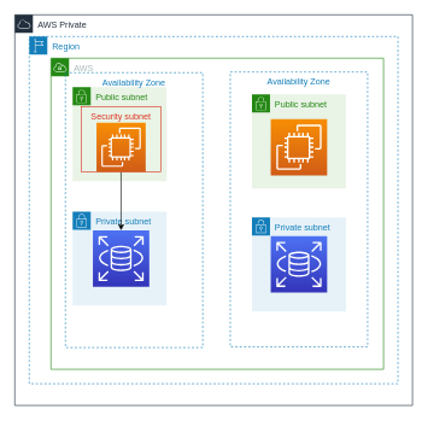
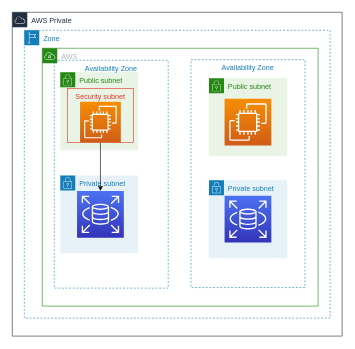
  <mxCell id="0" />
  <mxCell id="1" parent="0" />
  <mxCell id="2" value="AWS Private" style="points=[[0,0],[0.25,0],[0.5,0],[0.75,0],[1,0],[1,0.25],[1,0.5],[1,0.75],[1,1],[0.75,1],[0.5,1],[0.25,1],[0,1],[0,0.75],[0,0.5],[0,0.25]];outlineConnect=0;gradientColor=none;html=1;whiteSpace=wrap;fontSize=12;fontStyle=0;container=1;pointerEvents=0;collapsible=0;recursiveResize=0;shape=mxgraph.aws4.group;grIcon=mxgraph.aws4.group_aws_cloud;strokeColor=#232F3E;fillColor=none;verticalAlign=top;align=left;spacingLeft=30;fontColor=#232F3E;dashed=0;" parent="1" vertex="1"><mxGeometry x="20" y="20" width="550" height="540" as="geometry" /></mxCell>
- <mxCell id="3" value="Region" style="points=[[0,0],[0.25,0],[0.5,0],[0.75,0],[1,0],[1,0.25],[1,0.5],[1,0.75],[1,1],[0.75,1],[0.5,1],[0.25,1],[0,1],[0,0.75],[0,0.5],[0,0.25]];outlineConnect=0;gradientColor=none;html=1;whiteSpace=wrap;fontSize=12;fontStyle=0;container=1;pointerEvents=0;collapsible=0;recursiveResize=0;shape=mxgraph.aws4.group;grIcon=mxgraph.aws4.group_region;strokeColor=#147EBA;fillColor=none;verticalAlign=top;align=left;spacingLeft=30;fontColor=#147EBA;dashed=1;" parent="1" vertex="1"><mxGeometry x="40" y="50" width="510" height="480" as="geometry" /></mxCell>
+ <mxCell id="3" value="Zone" style="points=[[0,0],[0.25,0],[0.5,0],[0.75,0],[1,0],[1,0.25],[1,0.5],[1,0.75],[1,1],[0.75,1],[0.5,1],[0.25,1],[0,1],[0,0.75],[0,0.5],[0,0.25]];outlineConnect=0;gradientColor=none;html=1;whiteSpace=wrap;fontSize=12;fontStyle=0;container=1;pointerEvents=0;collapsible=0;recursiveResize=0;shape=mxgraph.aws4.group;grIcon=mxgraph.aws4.group_region;strokeColor=#147EBA;fillColor=none;verticalAlign=top;align=left;spacingLeft=30;fontColor=#147EBA;dashed=1;" parent="1" vertex="1"><mxGeometry x="40" y="50" width="510" height="480" as="geometry" /></mxCell>
  <mxCell id="4" value="AWS" style="points=[[0,0],[0.25,0],[0.5,0],[0.75,0],[1,0],[1,0.25],[1,0.5],[1,0.75],[1,1],[0.75,1],[0.5,1],[0.25,1],[0,1],[0,0.75],[0,0.5],[0,0.25]];outlineConnect=0;gradientColor=none;html=1;whiteSpace=wrap;fontSize=12;fontStyle=0;container=1;pointerEvents=0;collapsible=0;recursiveResize=0;shape=mxgraph.aws4.group;grIcon=mxgraph.aws4.group_vpc;strokeColor=#248814;fillColor=none;verticalAlign=top;align=left;spacingLeft=30;fontColor=#AAB7B8;dashed=0;" parent="1" vertex="1"><mxGeometry x="70" y="80" width="460" height="430" as="geometry" /></mxCell>
  <mxCell id="5" value="Private subnet" style="points=[[0,0],[0.25,0],[0.5,0],[0.75,0],[1,0],[1,0.25],[1,0.5],[1,0.75],[1,1],[0.75,1],[0.5,1],[0.25,1],[0,1],[0,0.75],[0,0.5],[0,0.25]];outlineConnect=0;gradientColor=none;html=1;whiteSpace=wrap;fontSize=12;fontStyle=0;container=1;pointerEvents=0;collapsible=0;recursiveResize=0;shape=mxgraph.aws4.group;grIcon=mxgraph.aws4.group_security_group;grStroke=0;strokeColor=#147EBA;fillColor=#E6F2F8;verticalAlign=top;align=left;spacingLeft=30;fontColor=#147EBA;dashed=0;" parent="4" vertex="1"><mxGeometry x="30" y="212" width="130" height="130" as="geometry" /></mxCell>
  <mxCell id="6" value="Public subnet" style="points=[[0,0],[0.25,0],[0.5,0],[0.75,0],[1,0],[1,0.25],[1,0.5],[1,0.75],[1,1],[0.75,1],[0.5,1],[0.25,1],[0,1],[0,0.75],[0,0.5],[0,0.25]];outlineConnect=0;gradientColor=none;html=1;whiteSpace=wrap;fontSize=12;fontStyle=0;container=1;pointerEvents=0;collapsible=0;recursiveResize=0;shape=mxgraph.aws4.group;grIcon=mxgraph.aws4.group_security_group;grStroke=0;strokeColor=#248814;fillColor=#E9F3E6;verticalAlign=top;align=left;spacingLeft=30;fontColor=#248814;dashed=0;" parent="4" vertex="1"><mxGeometry x="30" y="40" width="130" height="130" as="geometry" /></mxCell>
  <mxCell id="7" value="Availability Zone" style="fillColor=none;strokeColor=#147EBA;dashed=1;verticalAlign=top;fontStyle=0;fontColor=#147EBA;" parent="4" vertex="1"><mxGeometry x="20" y="20" width="190" height="380" as="geometry" /></mxCell>
  <mxCell id="8" value="" style="edgeStyle=none;rounded=0;orthogonalLoop=1;jettySize=auto;html=1;" parent="4" source="9" target="11" edge="1"><mxGeometry relative="1" as="geometry" /></mxCell>
  <mxCell id="9" value="Security subnet" style="fillColor=none;strokeColor=#DD3522;verticalAlign=top;fontStyle=0;fontColor=#DD3522;" parent="4" vertex="1"><mxGeometry x="42" y="67" width="110" height="90" as="geometry" /></mxCell>
  <mxCell id="10" value="" style="sketch=0;points=[[0,0,0],[0.25,0,0],[0.5,0,0],[0.75,0,0],[1,0,0],[0,1,0],[0.25,1,0],[0.5,1,0],[0.75,1,0],[1,1,0],[0,0.25,0],[0,0.5,0],[0,0.75,0],[1,0.25,0],[1,0.5,0],[1,0.75,0]];outlineConnect=0;fontColor=#232F3E;gradientColor=#F78E04;gradientDirection=north;fillColor=#D05C17;strokeColor=#ffffff;dashed=0;verticalLabelPosition=bottom;verticalAlign=top;align=center;html=1;fontSize=12;fontStyle=0;aspect=fixed;shape=mxgraph.aws4.resourceIcon;resIcon=mxgraph.aws4.ec2;" parent="4" vertex="1"><mxGeometry x="63" y="89" width="68" height="68" as="geometry" /></mxCell>
  <mxCell id="11" value="" style="sketch=0;points=[[0,0,0],[0.25,0,0],[0.5,0,0],[0.75,0,0],[1,0,0],[0,1,0],[0.25,1,0],[0.5,1,0],[0.75,1,0],[1,1,0],[0,0.25,0],[0,0.5,0],[0,0.75,0],[1,0.25,0],[1,0.5,0],[1,0.75,0]];outlineConnect=0;fontColor=#232F3E;gradientColor=#4D72F3;gradientDirection=north;fillColor=#3334B9;strokeColor=#ffffff;dashed=0;verticalLabelPosition=bottom;verticalAlign=top;align=center;html=1;fontSize=12;fontStyle=0;aspect=fixed;shape=mxgraph.aws4.resourceIcon;resIcon=mxgraph.aws4.rds;" parent="4" vertex="1"><mxGeometry x="58" y="238" width="78" height="78" as="geometry" /></mxCell>
  <mxCell id="12" value="Availability Zone" style="fillColor=none;strokeColor=#147EBA;dashed=1;verticalAlign=top;fontStyle=0;fontColor=#147EBA;" parent="1" vertex="1"><mxGeometry x="318" y="99" width="190" height="380" as="geometry" /></mxCell>
  <mxCell id="13" value="Public subnet" style="points=[[0,0],[0.25,0],[0.5,0],[0.75,0],[1,0],[1,0.25],[1,0.5],[1,0.75],[1,1],[0.75,1],[0.5,1],[0.25,1],[0,1],[0,0.75],[0,0.5],[0,0.25]];outlineConnect=0;gradientColor=none;html=1;whiteSpace=wrap;fontSize=12;fontStyle=0;container=1;pointerEvents=0;collapsible=0;recursiveResize=0;shape=mxgraph.aws4.group;grIcon=mxgraph.aws4.group_security_group;grStroke=0;strokeColor=#248814;fillColor=#E9F3E6;verticalAlign=top;align=left;spacingLeft=30;fontColor=#248814;dashed=0;" parent="1" vertex="1"><mxGeometry x="348" y="130" width="130" height="130" as="geometry" /></mxCell>
  <mxCell id="14" value="" style="sketch=0;points=[[0,0,0],[0.25,0,0],[0.5,0,0],[0.75,0,0],[1,0,0],[0,1,0],[0.25,1,0],[0.5,1,0],[0.75,1,0],[1,1,0],[0,0.25,0],[0,0.5,0],[0,0.75,0],[1,0.25,0],[1,0.5,0],[1,0.75,0]];outlineConnect=0;fontColor=#232F3E;gradientColor=#F78E04;gradientDirection=north;fillColor=#D05C17;strokeColor=#ffffff;dashed=0;verticalLabelPosition=bottom;verticalAlign=top;align=center;html=1;fontSize=12;fontStyle=0;aspect=fixed;shape=mxgraph.aws4.resourceIcon;resIcon=mxgraph.aws4.ec2;" parent="13" vertex="1"><mxGeometry x="26" y="34" width="78" height="78" as="geometry" /></mxCell>
  <mxCell id="15" value="Private subnet" style="points=[[0,0],[0.25,0],[0.5,0],[0.75,0],[1,0],[1,0.25],[1,0.5],[1,0.75],[1,1],[0.75,1],[0.5,1],[0.25,1],[0,1],[0,0.75],[0,0.5],[0,0.25]];outlineConnect=0;gradientColor=none;html=1;whiteSpace=wrap;fontSize=12;fontStyle=0;container=1;pointerEvents=0;collapsible=0;recursiveResize=0;shape=mxgraph.aws4.group;grIcon=mxgraph.aws4.group_security_group;grStroke=0;strokeColor=#147EBA;fillColor=#E6F2F8;verticalAlign=top;align=left;spacingLeft=30;fontColor=#147EBA;dashed=0;" parent="1" vertex="1"><mxGeometry x="348" y="300" width="130" height="130" as="geometry" /></mxCell>
  <mxCell id="16" value="" style="sketch=0;points=[[0,0,0],[0.25,0,0],[0.5,0,0],[0.75,0,0],[1,0,0],[0,1,0],[0.25,1,0],[0.5,1,0],[0.75,1,0],[1,1,0],[0,0.25,0],[0,0.5,0],[0,0.75,0],[1,0.25,0],[1,0.5,0],[1,0.75,0]];outlineConnect=0;fontColor=#232F3E;gradientColor=#4D72F3;gradientDirection=north;fillColor=#3334B9;strokeColor=#ffffff;dashed=0;verticalLabelPosition=bottom;verticalAlign=top;align=center;html=1;fontSize=12;fontStyle=0;aspect=fixed;shape=mxgraph.aws4.resourceIcon;resIcon=mxgraph.aws4.rds;" parent="15" vertex="1"><mxGeometry x="26" y="26" width="78" height="78" as="geometry" /></mxCell>
